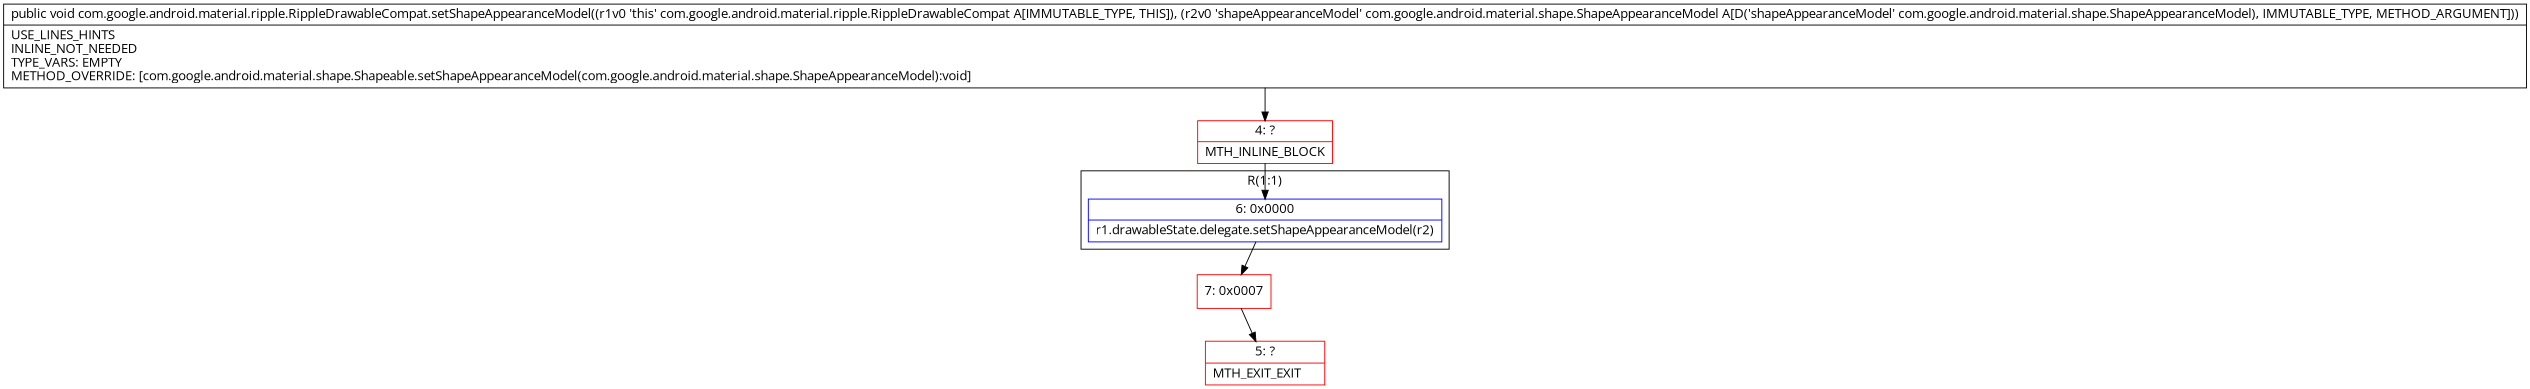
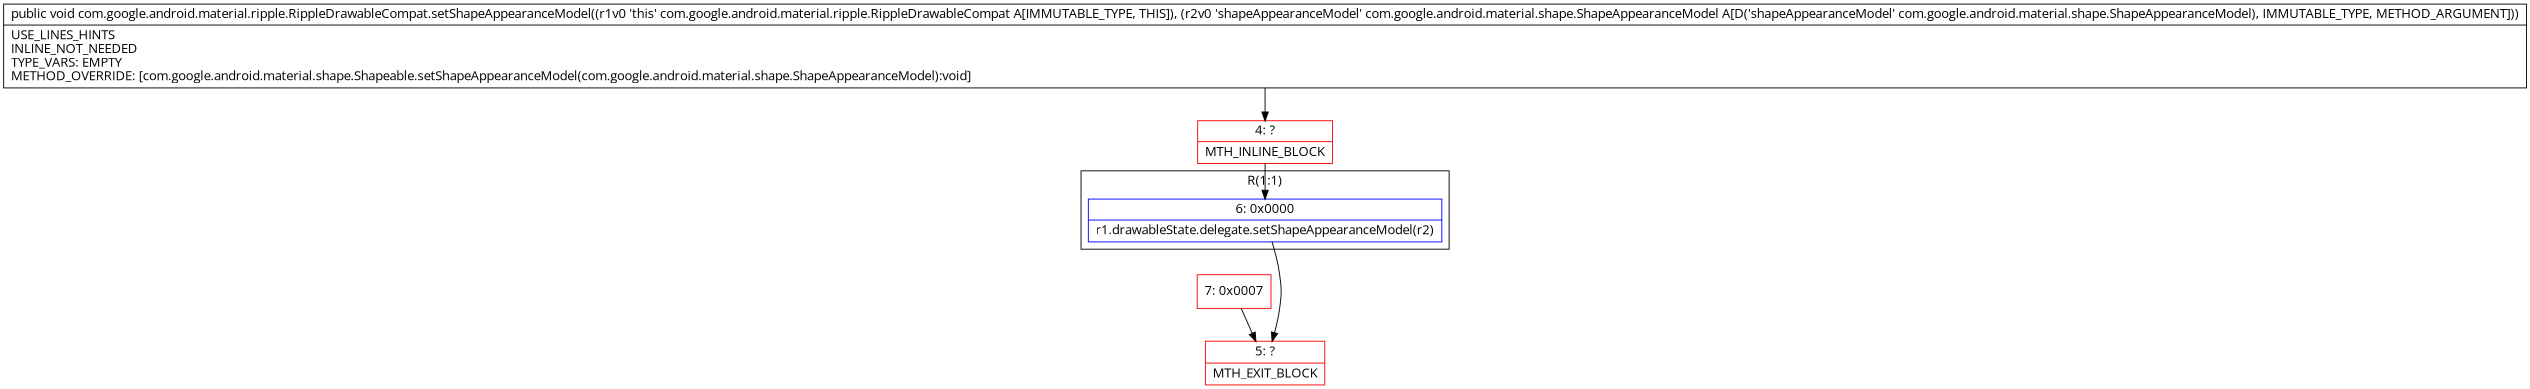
  digraph {
    fontname="Open Sans"
    node [color=red fontname="Open Sans" shape=record]
    edge [fontname="Open Sans"]
    n1 [color=blue label="{6\:\ 0x0000|r1.drawableState.delegate.setShapeAppearanceModel(r2)\l}"]
    n2 [label="{7\:\ 0x0007}"]
-   n3 [label="{5\:\ ?|MTH_EXIT_EXIT\l}"]
+   n3 [label="{5\:\ ?|MTH_EXIT_BLOCK\l}"]
    n4 [label="{4\:\ ?|MTH_INLINE_BLOCK\l}"]
    n5 [label="{public void com.google.android.material.ripple.RippleDrawableCompat.setShapeAppearanceModel((r1v0 'this' com.google.android.material.ripple.RippleDrawableCompat A[IMMUTABLE_TYPE, THIS]), (r2v0 'shapeAppearanceModel' com.google.android.material.shape.ShapeAppearanceModel A[D('shapeAppearanceModel' com.google.android.material.shape.ShapeAppearanceModel), IMMUTABLE_TYPE, METHOD_ARGUMENT]))  | USE_LINES_HINTS\lINLINE_NOT_NEEDED\lTYPE_VARS: EMPTY\lMETHOD_OVERRIDE: [com.google.android.material.shape.Shapeable.setShapeAppearanceModel(com.google.android.material.shape.ShapeAppearanceModel):void]\l}" color=""]
    subgraph cluster_1 {
      label="R(1:1)"
      n1
    }
-   n1 -> n2
+   n1 -> n3
    n2 -> n3
    n4 -> n1
    n5 -> n4
  }
